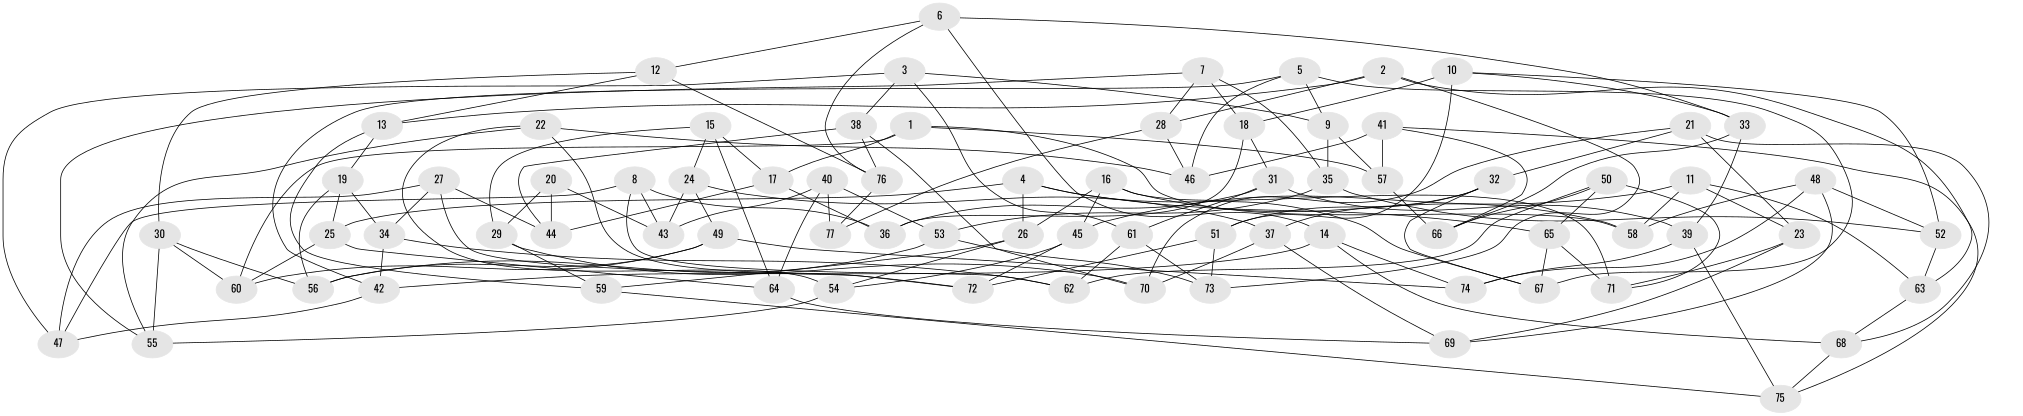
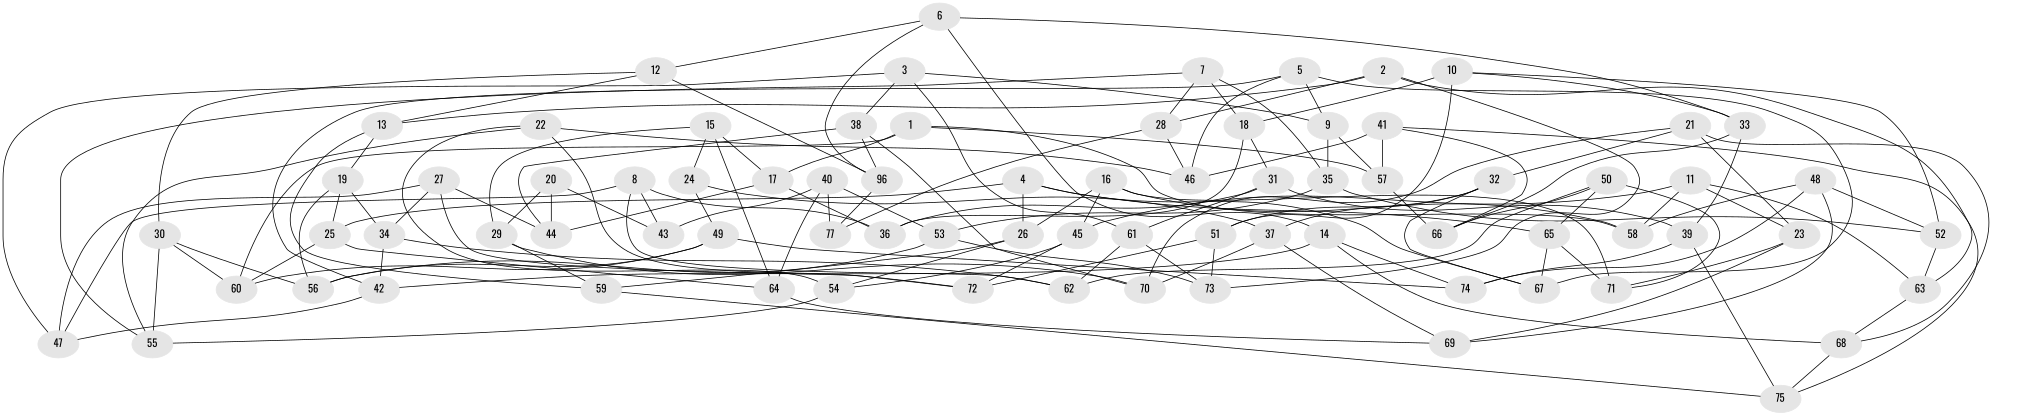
  graph {
    fontname=Oswald
    node [color=gray90 fontname=Oswald style=filled]
    edge [fontname=Oswald]
    1
    17
    57
    58
    60
    36
    44
    66
    2
    13
    28
    63
    73
    19
    59
    46
    77
    68
    3
    9
    38
    47
    61
    35
-   76
+   76 [label=96]
    70
    62
    4
    25
    26
    65
    67
    64
    54
    71
    5
    42
    6
    12
    14
    33
    30
    74
    39
    7
    18
    55
    31
    52
    53
    8
    43
    10
    51
    72
    11
    23
    45
    69
    56
    34
    75
    15
    24
    29
    37
    49
    16
    20
    21
    32
    22
    27
    40
    41
    48
    50
    1 -- 17
    1 -- 57
    1 -- 58
    1 -- 60
    17 -- 36
    17 -- 44
    57 -- 66
    2 -- 13
    2 -- 28
    2 -- 63
    2 -- 73
    13 -- 19
    13 -- 59
    28 -- 46
    28 -- 77
    63 -- 68
    19 -- 25
    19 -- 56
    19 -- 34
    59 -- 75
    68 -- 75
    3 -- 9
    3 -- 38
    3 -- 47
    3 -- 61
    9 -- 57
    9 -- 35
    38 -- 44
    38 -- 76
    38 -- 70
    61 -- 73
    61 -- 62
    35 -- 52
    35 -- 53
    76 -- 77
    4 -- 25
    4 -- 26
    4 -- 65
    4 -- 67
    25 -- 60
    25 -- 64
    26 -- 59
    26 -- 54
    65 -- 67
    65 -- 71
    64 -- 69
    54 -- 55
    5 -- 46
    5 -- 9
    5 -- 67
    5 -- 42
    42 -- 47
    6 -- 76
    6 -- 12
    6 -- 14
    6 -- 33
    12 -- 13
    12 -- 76
    12 -- 30
    14 -- 68
    14 -- 42
    14 -- 74
    33 -- 66
    33 -- 39
    30 -- 60
    30 -- 55
    30 -- 56
    39 -- 74
    39 -- 75
    7 -- 28
    7 -- 35
    7 -- 18
    7 -- 55
    18 -- 36
    18 -- 31
    31 -- 36
    31 -- 61
    31 -- 39
    52 -- 63
    53 -- 73
    53 -- 56
    8 -- 36
    8 -- 47
    8 -- 62
    8 -- 43
    10 -- 33
    10 -- 18
    10 -- 52
    10 -- 51
    51 -- 73
    51 -- 72
    11 -- 58
    11 -- 63
    11 -- 23
    11 -- 45
    23 -- 71
    23 -- 69
    45 -- 54
    45 -- 72
    34 -- 62
    34 -- 42
    15 -- 17
    15 -- 64
    15 -- 24
    15 -- 29
-   24 -- 43
    24 -- 37
    24 -- 49
    29 -- 59
    29 -- 70
    37 -- 70
    37 -- 69
    49 -- 60
    49 -- 74
    49 -- 56
    16 -- 58
    16 -- 26
    16 -- 71
    16 -- 45
    20 -- 44
    20 -- 43
    20 -- 29
    21 -- 68
    21 -- 70
    21 -- 23
    21 -- 32
    32 -- 67
    32 -- 51
    32 -- 37
    22 -- 46
    22 -- 54
    22 -- 55
    22 -- 72
    27 -- 44
    27 -- 47
    27 -- 72
    27 -- 34
    40 -- 77
    40 -- 64
    40 -- 53
    40 -- 43
    41 -- 57
    41 -- 66
    41 -- 46
    41 -- 75
    48 -- 58
    48 -- 74
    48 -- 52
    48 -- 69
    50 -- 66
    50 -- 62
    50 -- 65
    50 -- 71
  }
